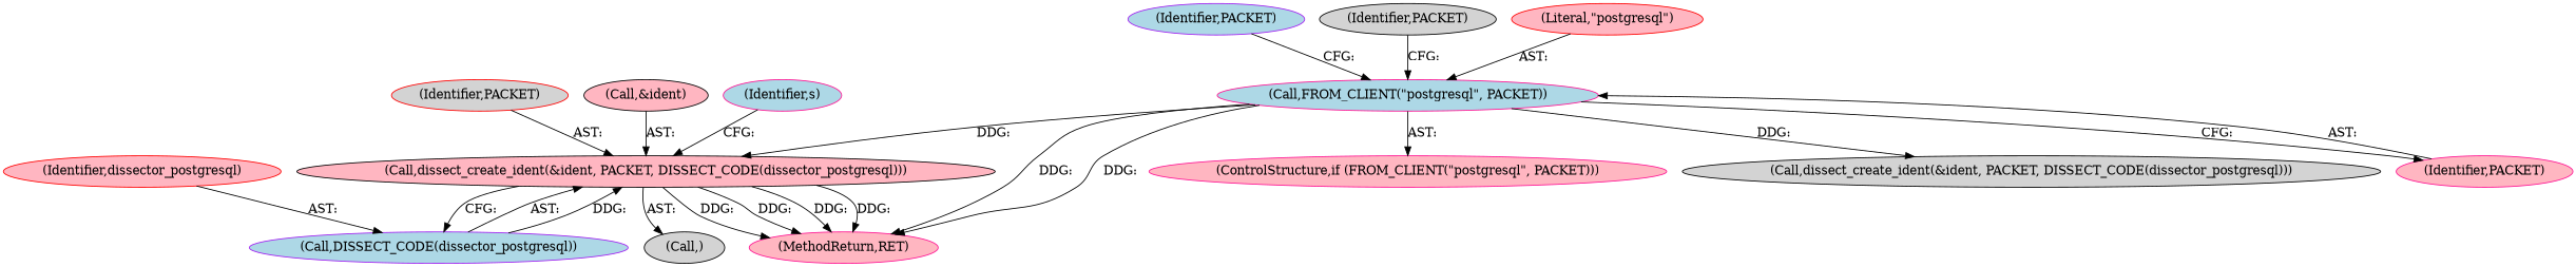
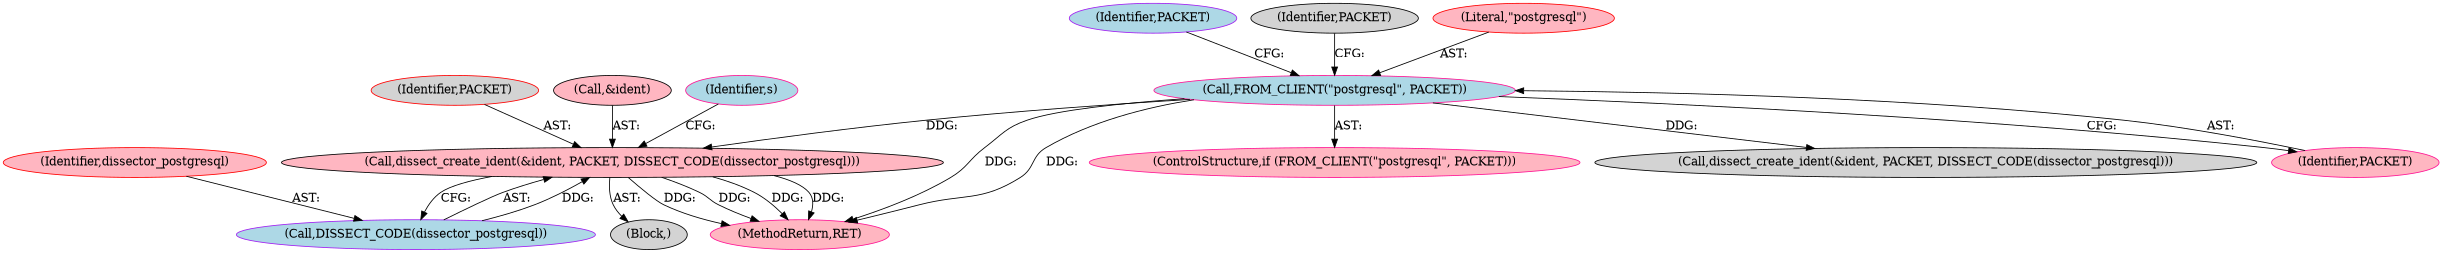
  digraph {
    node [color=black fillcolor=lightpink style=filled]
    n1 [label="(Call,dissect_create_ident(&ident, PACKET, DISSECT_CODE(dissector_postgresql)))"]
    n2 [color=purple fillcolor=lightblue label="(Call,DISSECT_CODE(dissector_postgresql))"]
-   n3 [fillcolor=lightgrey label="(Call,)"]
+   n3 [fillcolor=lightgrey label="(Block,)"]
    n4 [color=deeppink label="(MethodReturn,RET)"]
    n5 [color=deeppink fillcolor=lightblue label="(Call,FROM_CLIENT(\"postgresql\", PACKET))"]
    n6 [color=deeppink label="(ControlStructure,if (FROM_CLIENT(\"postgresql\", PACKET)))"]
    n7 [fillcolor=lightgrey label="(Call,dissect_create_ident(&ident, PACKET, DISSECT_CODE(dissector_postgresql)))"]
    n8 [color=deeppink label="(Identifier,PACKET)"]
    n9 [color=red label="(Identifier,dissector_postgresql)"]
    n10 [color=purple fillcolor=lightblue label="(Identifier,PACKET)"]
    n11 [color=red fillcolor=lightgrey label="(Identifier,PACKET)"]
    n12 [fillcolor=lightgrey label="(Identifier,PACKET)"]
    n13 [color=red label="(Literal,\"postgresql\")"]
    n14 [label="(Call,&ident)"]
    n15 [color=deeppink fillcolor=lightblue label="(Identifier,s)"]
    n1 -> n2 [label="CFG: "]
    n1 -> n3 [label="AST: "]
    n1 -> n4 [label="DDG: "]
    n1 -> n4 [label="DDG: "]
    n1 -> n4 [label="DDG: "]
    n1 -> n4 [label="DDG: "]
    n2 -> n1 [label="AST: "]
    n2 -> n1 [label="DDG: "]
    n5 -> n1 [label="DDG: "]
    n5 -> n4 [label="DDG: "]
    n5 -> n4 [label="DDG: "]
    n5 -> n6 [label="AST: "]
    n5 -> n7 [label="DDG: "]
    n5 -> n8 [label="CFG: "]
    n8 -> n5 [label="AST: "]
    n9 -> n2 [label="AST: "]
    n10 -> n5 [label="CFG: "]
    n11 -> n1 [label="AST: "]
    n12 -> n5 [label="CFG: "]
    n13 -> n5 [label="AST: "]
    n14 -> n1 [label="AST: "]
    n15 -> n1 [label="CFG: "]
  }
